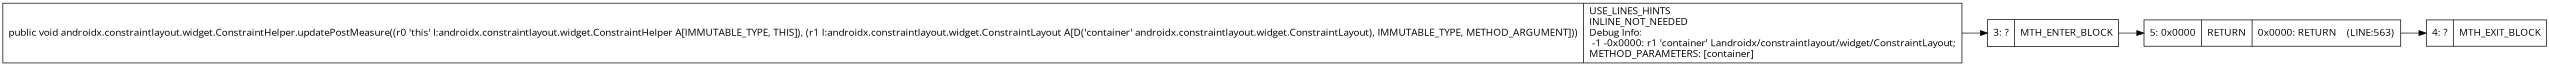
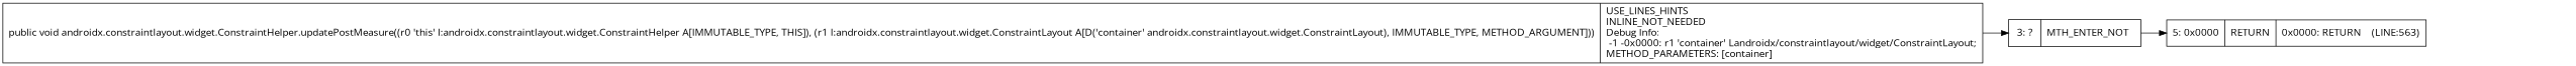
  digraph {
    fontname="Open Sans"
    rankdir=LR
    node [fontname="Open Sans" shape=record]
    edge [fontname="Open Sans"]
-   n1 [label="{3\:\ ?|MTH_ENTER_BLOCK\l}"]
+   n1 [label="{3\:\ ?|MTH_ENTER_NOT\l}"]
    n2 [label="{5\:\ 0x0000|RETURN\l|0x0000: RETURN    (LINE:563)\l}"]
-   n3 [label="{4\:\ ?|MTH_EXIT_BLOCK\l}"]
    n4 [label="{public void androidx.constraintlayout.widget.ConstraintHelper.updatePostMeasure((r0 'this' I:androidx.constraintlayout.widget.ConstraintHelper A[IMMUTABLE_TYPE, THIS]), (r1 I:androidx.constraintlayout.widget.ConstraintLayout A[D('container' androidx.constraintlayout.widget.ConstraintLayout), IMMUTABLE_TYPE, METHOD_ARGUMENT]))  | USE_LINES_HINTS\lINLINE_NOT_NEEDED\lDebug Info:\l  \-1 \-0x0000: r1 'container' Landroidx\/constraintlayout\/widget\/ConstraintLayout;\lMETHOD_PARAMETERS: [container]\l}"]
    n1 -> n2
-   n2 -> n3
    n4 -> n1
  }
